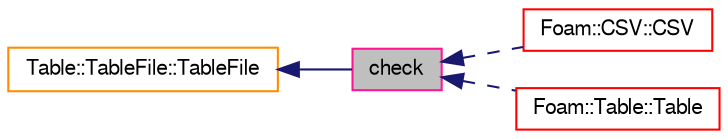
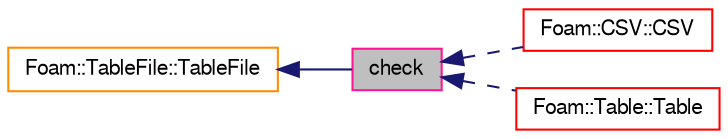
  digraph {
    rankdir=LR
    node [color=red fontname=FreeSans fontsize=10 shape=record]
    edge [color=midnightblue dir=back fontname=FreeSans fontsize=10 labelfontname=FreeSans labelfontsize=10 style=dashed]
    n1 [color=deeppink fillcolor=grey75 fontcolor=black height=0.2 label=check style=filled width=0.4]
    n2 [height=0.2 label="Foam::CSV::CSV" width=0.4]
    n3 [height=0.2 label="Foam::Table::Table" width=0.4]
-   n4 [color=darkorange height=0.2 label="Table::TableFile::TableFile" width=0.4]
+   n4 [color=darkorange height=0.2 label="Foam::TableFile::TableFile" width=0.4]
    n1 -> n2
    n1 -> n3
    n4 -> n1 [style=solid]
  }
